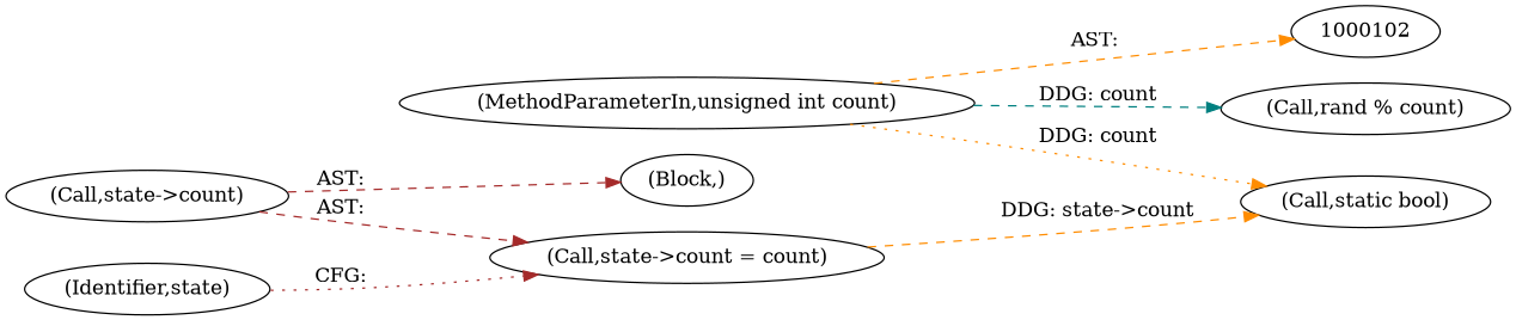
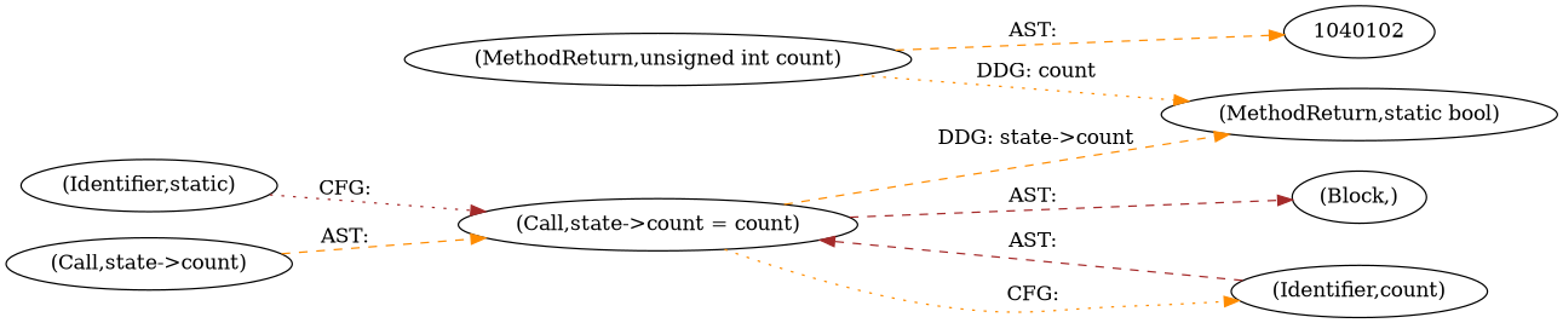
  digraph {
    rankdir=LR
    edge [color=darkorange style=dashed]
    n1 [label="(Call,state->count = count)"]
-   n2 [label="(Call,static bool)"]
+   n2 [label="(MethodReturn,static bool)"]
+   n3 [label="(Identifier,count)"]
    n4 [label="(Block,)"]
-   n5 [label="(MethodParameterIn,unsigned int count)"]
-   n6 [label="(Call,rand % count)"]
-   1000102
-   n8 [label="(Identifier,state)"]
+   n5 [label="(MethodReturn,unsigned int count)"]
+   1000102 [label=1040102]
+   n8 [label="(Identifier,static)"]
    n9 [label="(Call,state->count)"]
    n1 -> n2 [label="DDG: state->count"]
-   n9 -> n4 [color=brown label="AST: "]
+   n1 -> n3 [label="CFG: " style=dotted]
+   n1 -> n4 [color=brown label="AST: "]
+   n3 -> n1 [color=brown label="AST: "]
    n5 -> n2 [label="DDG: count" style=dotted]
-   n5 -> n6 [color=teal label="DDG: count"]
    n5 -> 1000102 [label="AST: "]
    n8 -> n1 [color=brown label="CFG: " style=dotted]
-   n9 -> n1 [color=brown label="AST: "]
+   n9 -> n1 [label="AST: "]
  }
